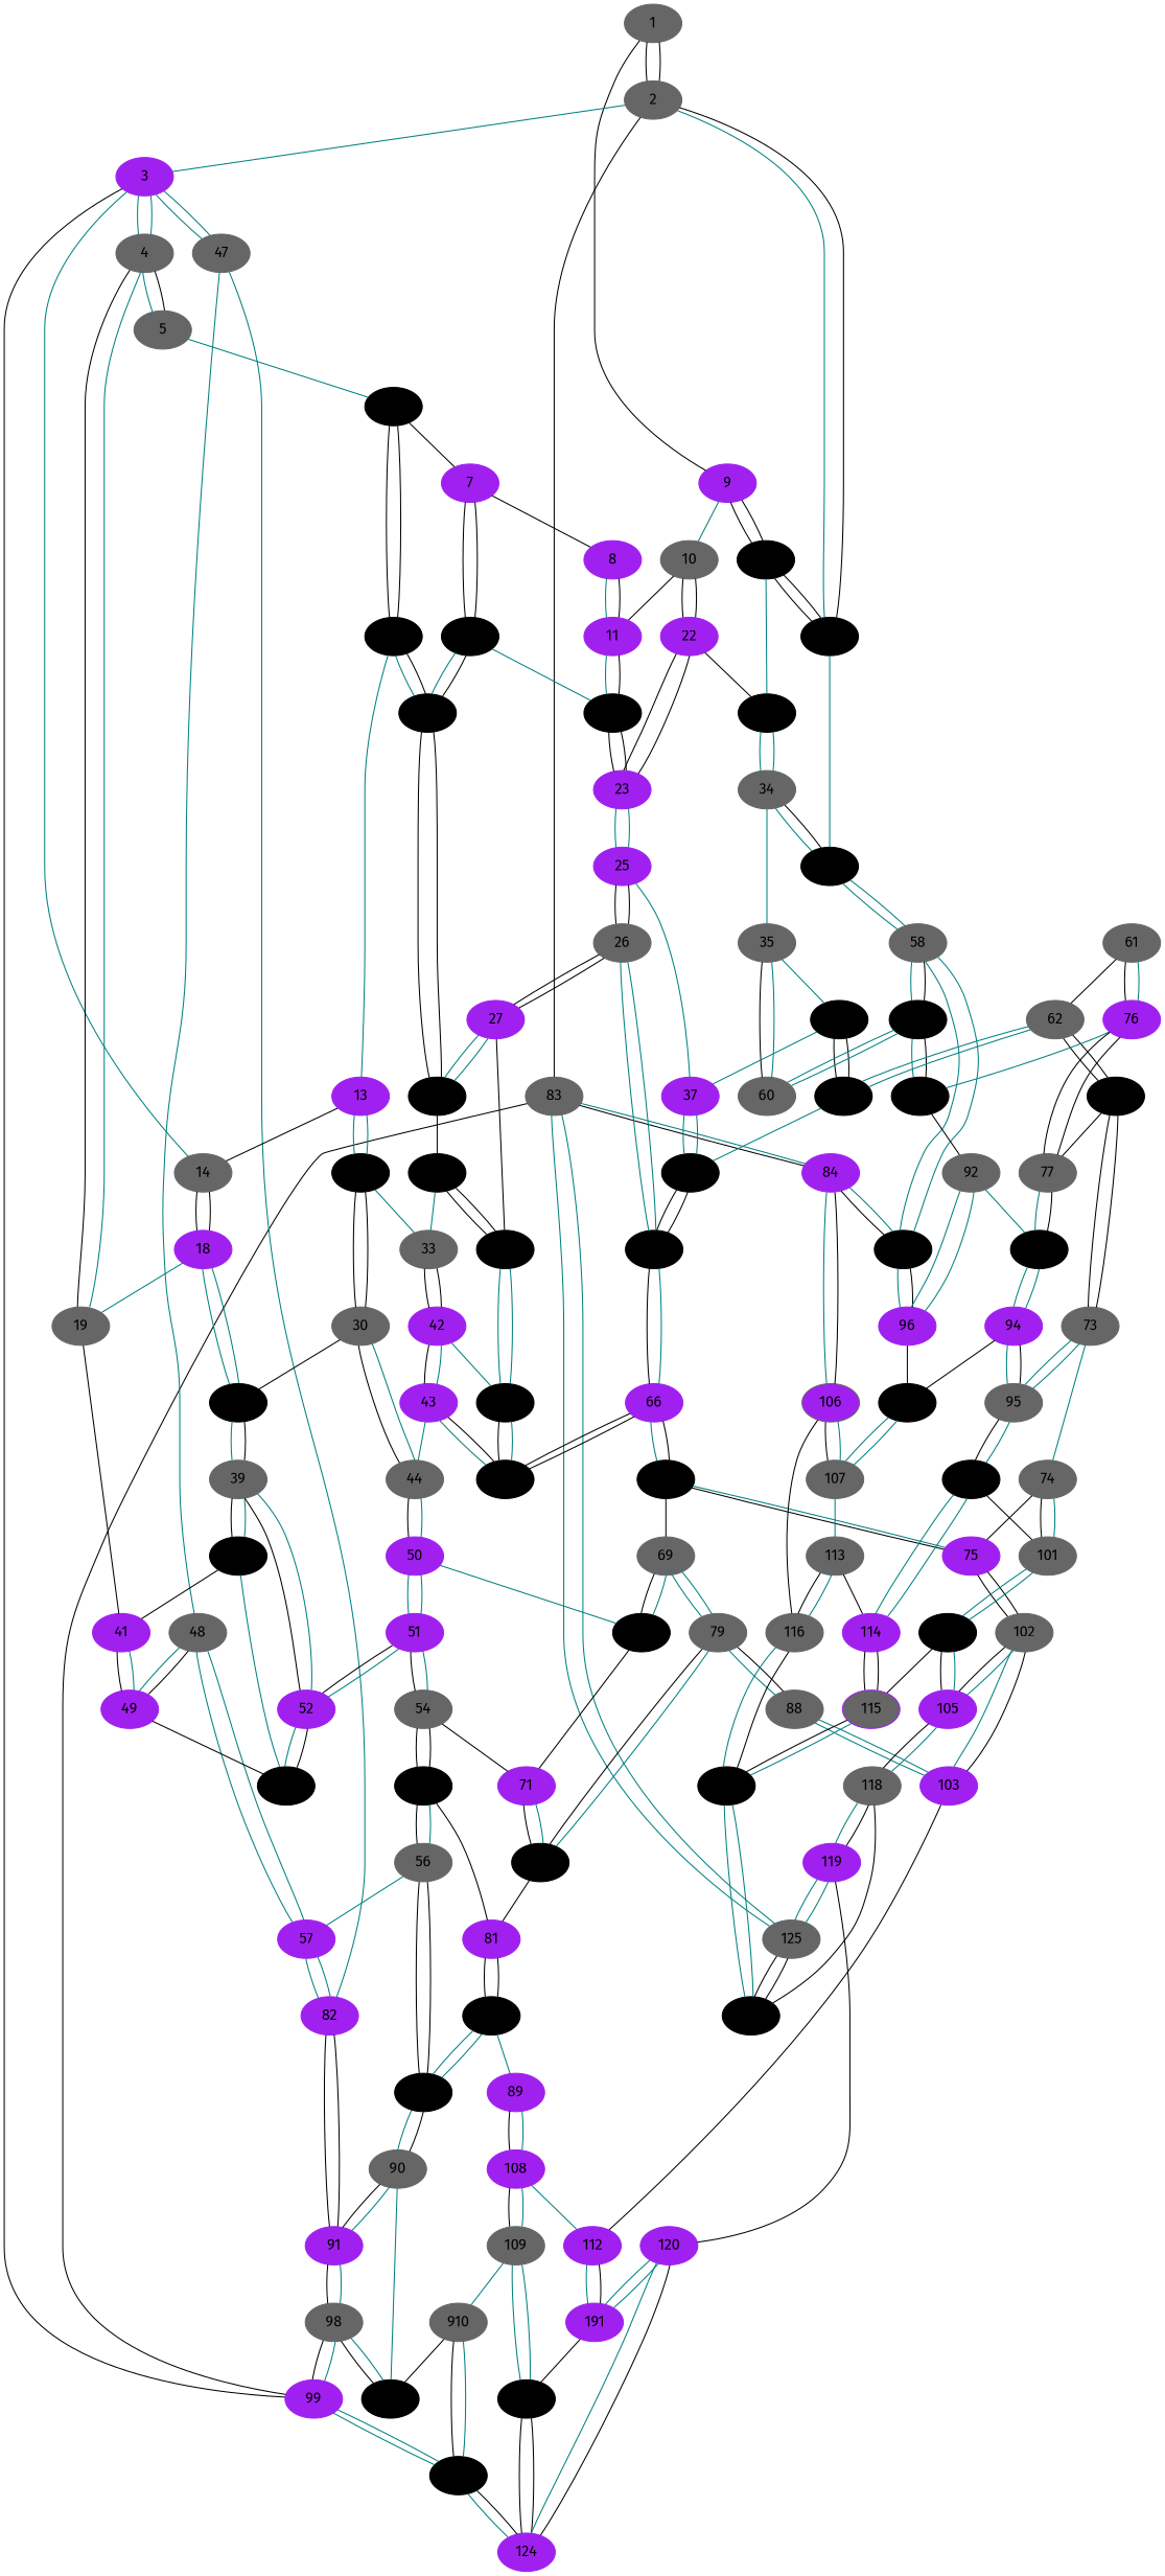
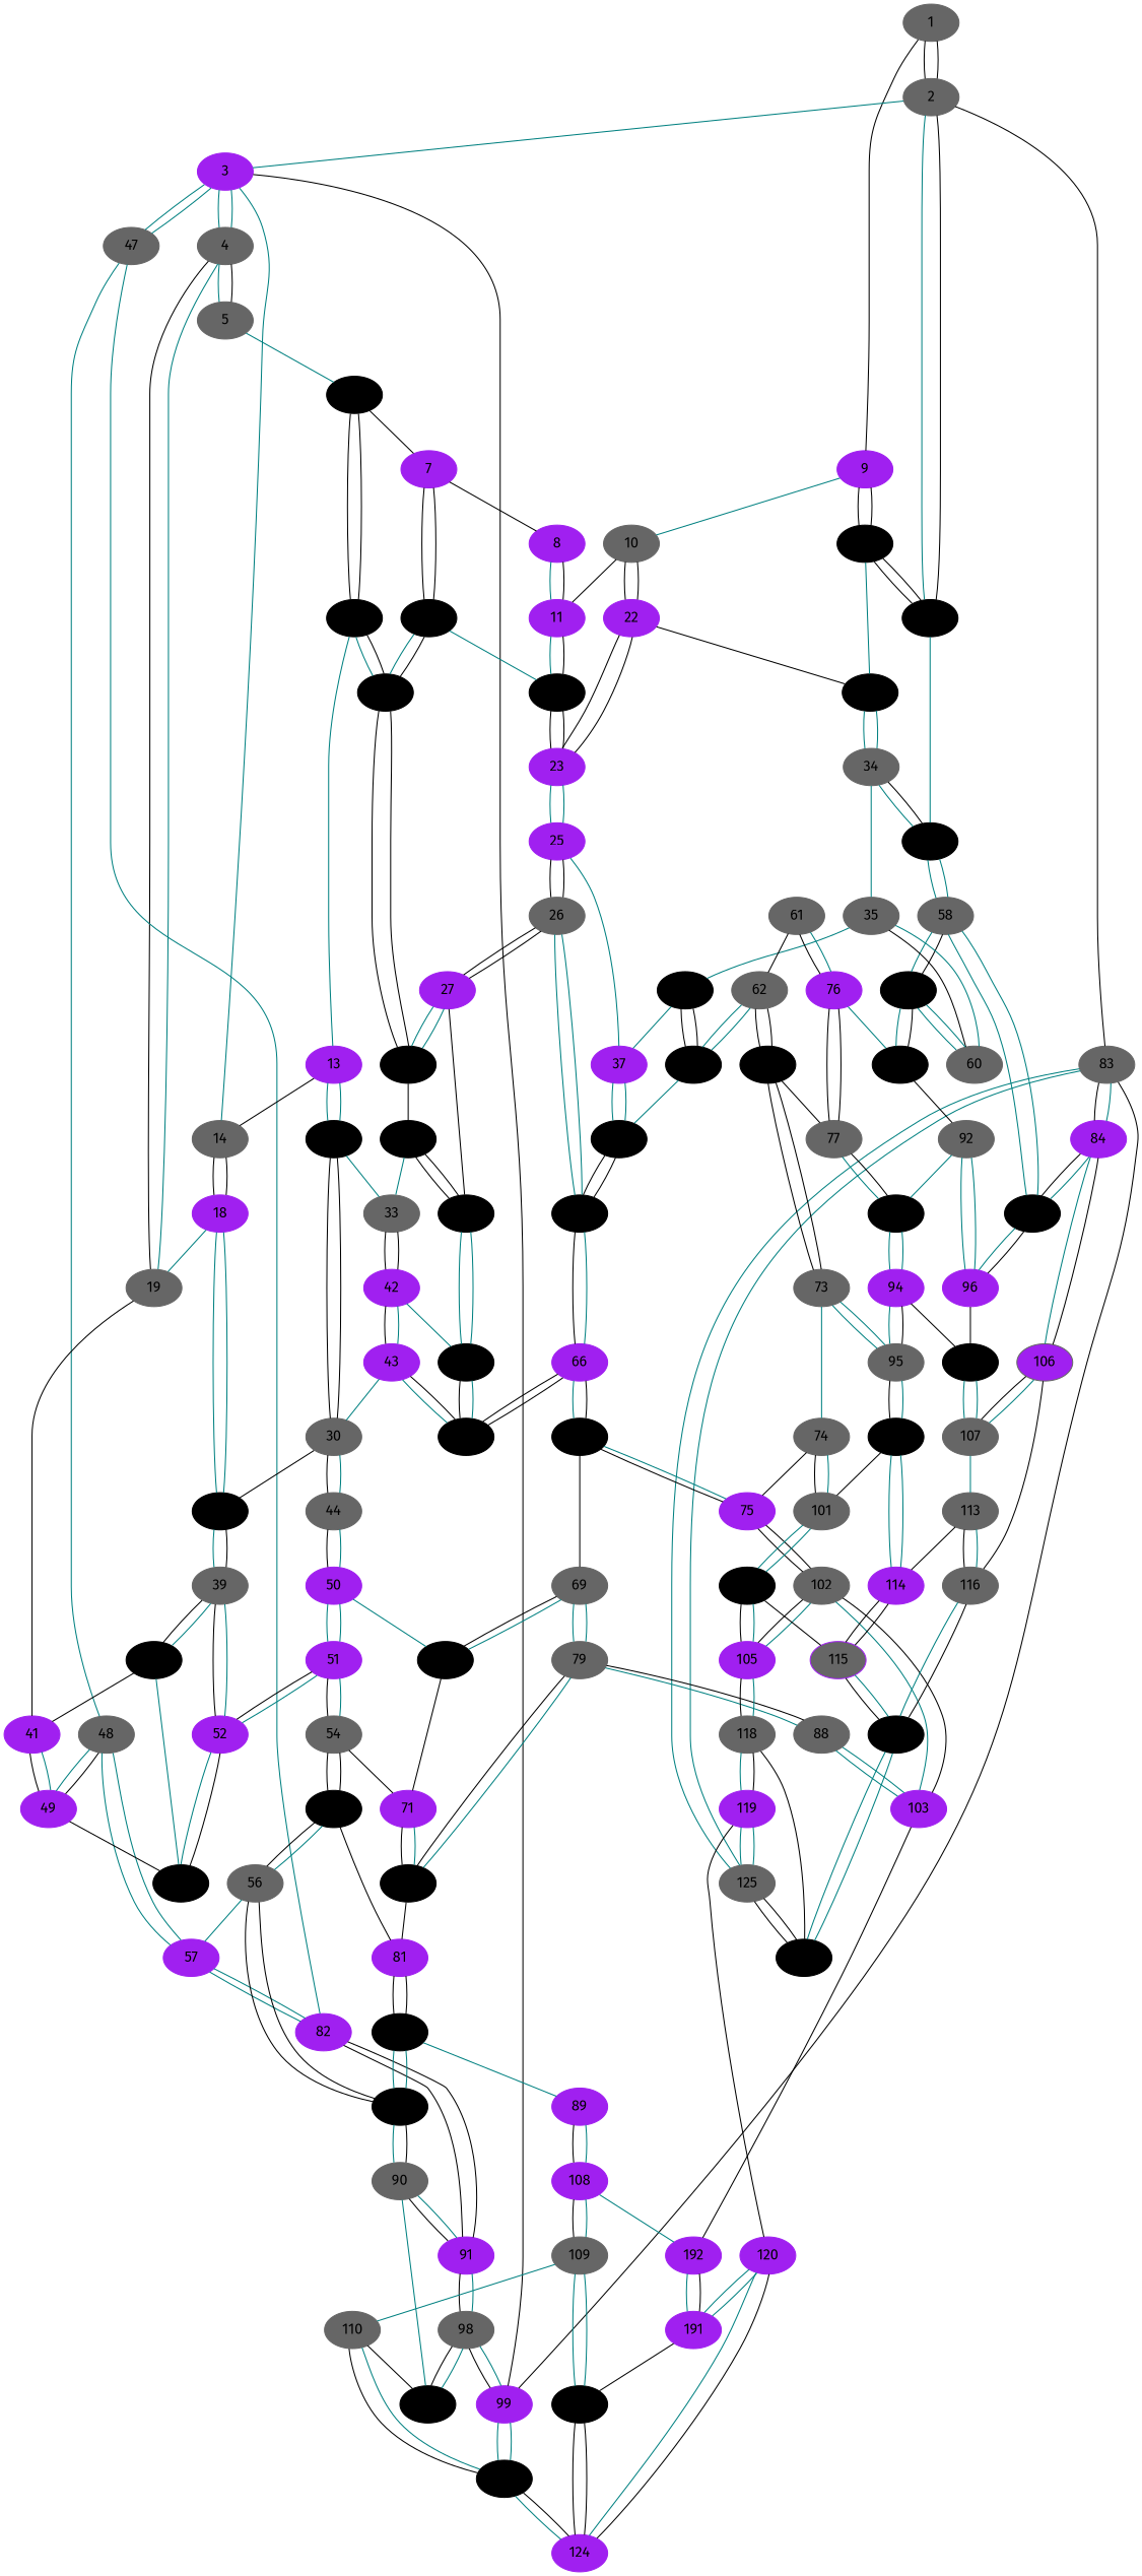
  graph {
    fontname="Fira Sans"
    node [color=gray40 fontname="Fira Sans" style=filled]
    edge [color=teal fontname="Fira Sans"]
    1
    2
    9 [color=purple]
    3 [color=purple]
    21 [color=black]
    83
    10
    20 [color=black]
    4
    47
    99 [color=purple]
    14
    38 [color=black]
    84 [color=purple]
    125
    5
    19
    48
    82 [color=purple]
    123 [color=black]
    6 [color=black]
    41 [color=purple]
    7 [color=purple]
    12 [color=black]
    18 [color=purple]
    8 [color=purple]
    15 [color=black]
    13 [color=purple]
    16 [color=black]
    11 [color=purple]
    17 [color=black]
    22 [color=purple]
    24 [color=black]
    23 [color=purple]
    29 [color=black]
    28 [color=black]
    30
    33
    31 [color=black]
    32 [color=black]
    25 [color=purple]
    39
    49 [color=purple]
    34
    58
    26
    37 [color=purple]
    35
    27 [color=purple]
    65 [color=black]
    64 [color=black]
    45 [color=black]
    66 [color=purple]
    46 [color=black]
    44
    42 [color=purple]
    50 [color=purple]
    40 [color=black]
    52 [color=purple]
    43 [color=purple]
    36 [color=black]
    60
    63 [color=black]
    59 [color=black]
    85 [color=black]
    53 [color=black]
    67 [color=black]
    51 [color=purple]
    70 [color=black]
    57 [color=purple]
    91 [color=purple]
    54
    71 [color=purple]
    55 [color=black]
    56
    81 [color=purple]
    80 [color=black]
    87 [color=black]
    86 [color=black]
    90
    78 [color=black]
    96 [color=purple]
    92
    61
    62
    76 [color=purple]
    72 [color=black]
    77
    73
    68 [color=black]
    69
    75 [color=purple]
    79
    102
    88
    74
    95
    93 [color=black]
    101
    100 [color=black]
    104 [color=black]
    103 [color=purple]
    105 [color=purple]
    94 [color=purple]
    89 [color=purple]
    98
    106 [fillcolor=purple]
    126 [color=black]
    107
    116
    97 [color=black]
    108 [color=purple]
    111 [color=black]
-   112 [color=purple]
+   112 [color=purple label=192]
    109
    114 [color=purple]
    113
    124 [color=purple]
    115 [color=purple fillcolor=gray40]
    118
    n121 [color=purple label=191]
    117 [color=black]
    119 [color=purple]
-   110 [label=910]
+   110
    122 [color=black]
    120 [color=purple]
    1 -- 2 [color=black]
    1 -- 2 [color=black]
    1 -- 9 [color=black]
    2 -- 3
    2 -- 21
    2 -- 21 [color=black]
    2 -- 83 [color=black]
    9 -- 10
    9 -- 20 [color=black]
    9 -- 20 [color=black]
    3 -- 4
    3 -- 4
    3 -- 47
    3 -- 47
    3 -- 99 [color=black]
    3 -- 14
    21 -- 38
    83 -- 99 [color=black]
    83 -- 84 [color=black]
    83 -- 84
    83 -- 125
    83 -- 125
    10 -- 11 [color=black]
    10 -- 22 [color=black]
    10 -- 22 [color=black]
    20 -- 21 [color=black]
    20 -- 21 [color=black]
    20 -- 24
    4 -- 5
    4 -- 5 [color=black]
    4 -- 19 [color=black]
    4 -- 19
    47 -- 48
    47 -- 82
    99 -- 123
    99 -- 123
    14 -- 18 [color=black]
    14 -- 18 [color=black]
    38 -- 58
    38 -- 58
    84 -- 85 [color=black]
    84 -- 85
    84 -- 106
    84 -- 106 [color=black]
    125 -- 126 [color=black]
    125 -- 126 [color=black]
    5 -- 6
    19 -- 41 [color=black]
    48 -- 49
    48 -- 49 [color=black]
    48 -- 57
    48 -- 57
    82 -- 91 [color=black]
    82 -- 91 [color=black]
    123 -- 124
    123 -- 124 [color=black]
    6 -- 7 [color=black]
    6 -- 12 [color=black]
    6 -- 12 [color=black]
    41 -- 49 [color=black]
    41 -- 49
    7 -- 8 [color=black]
    7 -- 15 [color=black]
    7 -- 15 [color=black]
    12 -- 13
    12 -- 16
    12 -- 16 [color=black]
    18 -- 19
    18 -- 31
    18 -- 31
    8 -- 11
    8 -- 11 [color=black]
    15 -- 16
    15 -- 16 [color=black]
    15 -- 17
    13 -- 14 [color=black]
    13 -- 29
    13 -- 29
    16 -- 28 [color=black]
    16 -- 28 [color=black]
    11 -- 17
    11 -- 17 [color=black]
    17 -- 23 [color=black]
    17 -- 23 [color=black]
    22 -- 24 [color=black]
    22 -- 23 [color=black]
    22 -- 23 [color=black]
    24 -- 34
    24 -- 34
    23 -- 25
    23 -- 25
    29 -- 30 [color=black]
    29 -- 30 [color=black]
    29 -- 33
    28 -- 32 [color=black]
    30 -- 31 [color=black]
    30 -- 44 [color=black]
    30 -- 44
    33 -- 42 [color=black]
    33 -- 42 [color=black]
    31 -- 39
    31 -- 39 [color=black]
    32 -- 33
    32 -- 45 [color=black]
    32 -- 45 [color=black]
    25 -- 26 [color=black]
    25 -- 26 [color=black]
    25 -- 37
    39 -- 40 [color=black]
    39 -- 40
    39 -- 52 [color=black]
    39 -- 52
    49 -- 53 [color=black]
    34 -- 38
    34 -- 38 [color=black]
    34 -- 35
    58 -- 59
    58 -- 59 [color=black]
    58 -- 85
    58 -- 85
    26 -- 27 [color=black]
    26 -- 27 [color=black]
    26 -- 65
    26 -- 65
    37 -- 64
    37 -- 64
    35 -- 36
    35 -- 60 [color=black]
    35 -- 60
    27 -- 28
    27 -- 28
    27 -- 45 [color=black]
    65 -- 66 [color=black]
    65 -- 66
    64 -- 65 [color=black]
    64 -- 65 [color=black]
    45 -- 46
    45 -- 46
    66 -- 67 [color=black]
    66 -- 67 [color=black]
    66 -- 68
    66 -- 68 [color=black]
    46 -- 67 [color=black]
    46 -- 67
    44 -- 50 [color=black]
    44 -- 50
    42 -- 46
    42 -- 43 [color=black]
    42 -- 43
    50 -- 51
    50 -- 51
    50 -- 70
    40 -- 41 [color=black]
    40 -- 53
    52 -- 53
    52 -- 53 [color=black]
-   43 -- 44
+   43 -- 30
    43 -- 67
    43 -- 67 [color=black]
    36 -- 37
    36 -- 63 [color=black]
    36 -- 63 [color=black]
    63 -- 64
    59 -- 60
    59 -- 60
    59 -- 78
    59 -- 78 [color=black]
    85 -- 96
    85 -- 96 [color=black]
    51 -- 52 [color=black]
    51 -- 52
    51 -- 54 [color=black]
    51 -- 54
    70 -- 71 [color=black]
    57 -- 82
    57 -- 82
    91 -- 98 [color=black]
    91 -- 98
    54 -- 71 [color=black]
    54 -- 55 [color=black]
    54 -- 55 [color=black]
    71 -- 80 [color=black]
    71 -- 80
    55 -- 56 [color=black]
    55 -- 56
    55 -- 81 [color=black]
    56 -- 57
    56 -- 87 [color=black]
    56 -- 87 [color=black]
    81 -- 86 [color=black]
    81 -- 86 [color=black]
    80 -- 81 [color=black]
    87 -- 90
    87 -- 90 [color=black]
    86 -- 87
    86 -- 87
    86 -- 89
    90 -- 91 [color=black]
    90 -- 91
    90 -- 111
    78 -- 92 [color=black]
    96 -- 97 [color=black]
    92 -- 96
    92 -- 96
    92 -- 93
    61 -- 62 [color=black]
    61 -- 76 [color=black]
    61 -- 76
    62 -- 63
    62 -- 63
    62 -- 72 [color=black]
    62 -- 72 [color=black]
    76 -- 78
    76 -- 77 [color=black]
    76 -- 77 [color=black]
    72 -- 77 [color=black]
    72 -- 73 [color=black]
    72 -- 73 [color=black]
    77 -- 93
    77 -- 93 [color=black]
    73 -- 74
    73 -- 95
    73 -- 95
    68 -- 69 [color=black]
    68 -- 75 [color=black]
    68 -- 75
    69 -- 70 [color=black]
    69 -- 70
    69 -- 79
    69 -- 79
    75 -- 102 [color=black]
    75 -- 102 [color=black]
    79 -- 80 [color=black]
    79 -- 80
    79 -- 88
    79 -- 88 [color=black]
    102 -- 103
    102 -- 103 [color=black]
    102 -- 105 [color=black]
    102 -- 105
    88 -- 103
    88 -- 103
    74 -- 75 [color=black]
    74 -- 101 [color=black]
    74 -- 101
    95 -- 100 [color=black]
    95 -- 100
    93 -- 94
    93 -- 94
    101 -- 104
    101 -- 104
    100 -- 101 [color=black]
    100 -- 114
    100 -- 114
    104 -- 105 [color=black]
    104 -- 105
    104 -- 115 [color=black]
    103 -- 112 [color=black]
    105 -- 118 [color=black]
    105 -- 118
    94 -- 95
    94 -- 95 [color=black]
    94 -- 97 [color=black]
    89 -- 108 [color=black]
    89 -- 108
    98 -- 99 [color=black]
    98 -- 99
    98 -- 111 [color=black]
    98 -- 111
    106 -- 107 [color=black]
    106 -- 107
    106 -- 116 [color=black]
    107 -- 113
    116 -- 117
    116 -- 117 [color=black]
    97 -- 107
    97 -- 107
    108 -- 112
    108 -- 109 [color=black]
    108 -- 109
    112 -- n121
    112 -- n121 [color=black]
    109 -- 110
    109 -- 122
    109 -- 122
    114 -- 115 [color=black]
    114 -- 115 [color=black]
    113 -- 116 [color=black]
    113 -- 116
    113 -- 114 [color=black]
    115 -- 117 [color=black]
    115 -- 117
    118 -- 126 [color=black]
    118 -- 119
    118 -- 119 [color=black]
    n121 -- 122 [color=black]
    117 -- 126
    117 -- 126
    119 -- 125
    119 -- 125
    119 -- 120 [color=black]
    110 -- 123 [color=black]
    110 -- 123
    110 -- 111 [color=black]
    122 -- 124 [color=black]
    122 -- 124 [color=black]
    120 -- 124
    120 -- 124 [color=black]
    120 -- n121
    120 -- n121
  }
